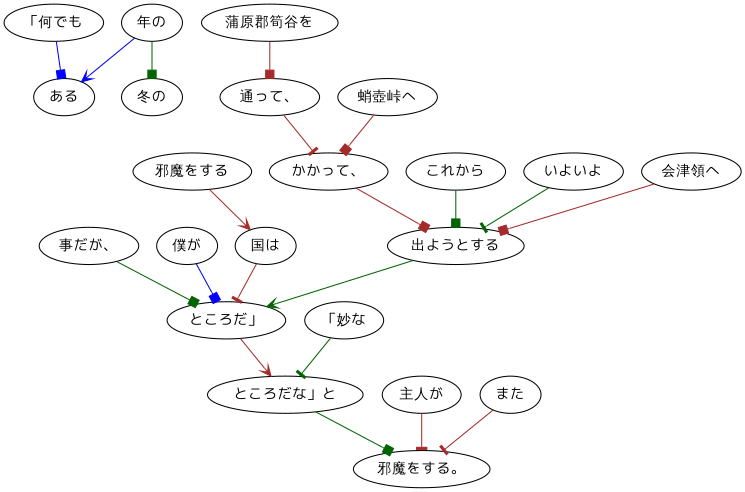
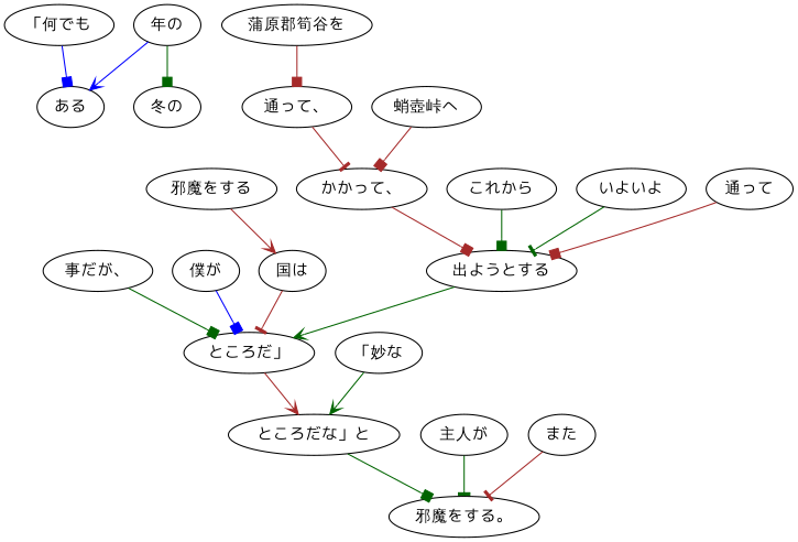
  digraph {
    fontname="Liberation Mono"
    node [fontname="Liberation Mono"]
    edge [arrowhead=box color=brown fontname="Liberation Mono"]
    n1 [label="「何でも"]
    n2 [label="ある"]
    n3 [label="年の"]
    n4 [label="冬の"]
    n5 [label="事だが、"]
    n6 [label="ところだ」"]
    n7 [label="ところだな」と"]
    n8 [label="僕が"]
    n9 [label="邪魔をする"]
    n10 [label="国は"]
    n11 [label="蒲原郡筍谷を"]
    n12 [label="通って、"]
    n13 [label="かかって、"]
    n14 [label="出ようとする"]
    n15 [label="蛸壺峠へ"]
    n16 [label="これから"]
    n17 [label="いよいよ"]
-   n18 [label="会津領へ"]
+   n18 [label="通って"]
    n19 [label="邪魔をする。"]
    n20 [label="「妙な"]
    n21 [label="主人が"]
    n22 [label="また"]
    n1 -> n2 [color=blue]
    n3 -> n2 [arrowhead=vee color=blue]
    n3 -> n4 [color=darkgreen]
    n5 -> n6 [color=darkgreen]
    n6 -> n7 [arrowhead=vee]
    n7 -> n19 [color=darkgreen]
    n8 -> n6 [color=blue]
    n9 -> n10 [arrowhead=vee]
    n10 -> n6 [arrowhead=tee]
    n11 -> n12
    n12 -> n13 [arrowhead=tee]
    n13 -> n14
    n14 -> n6 [arrowhead=vee color=darkgreen]
    n15 -> n13
    n16 -> n14 [color=darkgreen]
    n17 -> n14 [arrowhead=tee color=darkgreen]
    n18 -> n14
-   n20 -> n7 [arrowhead=tee color=darkgreen]
-   n21 -> n19 [arrowhead=tee]
+   n20 -> n7 [arrowhead=vee color=darkgreen]
+   n21 -> n19 [arrowhead=tee color=darkgreen]
    n22 -> n19 [arrowhead=tee]
  }
